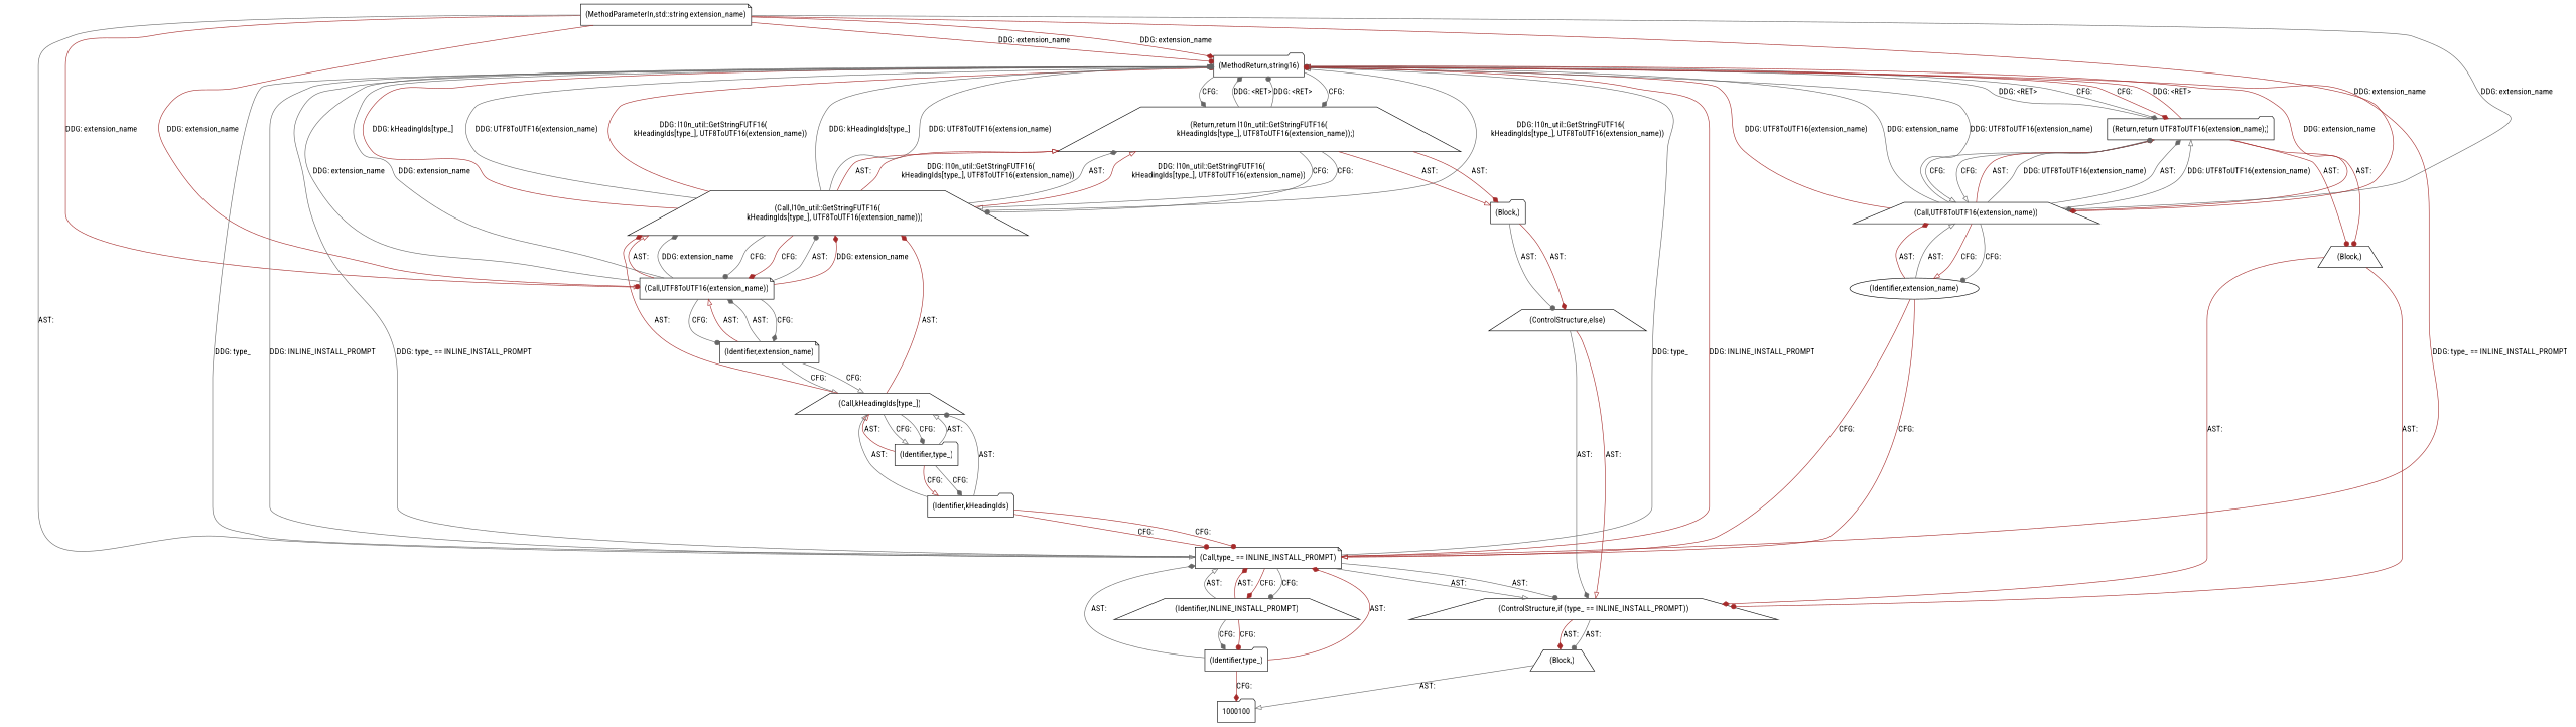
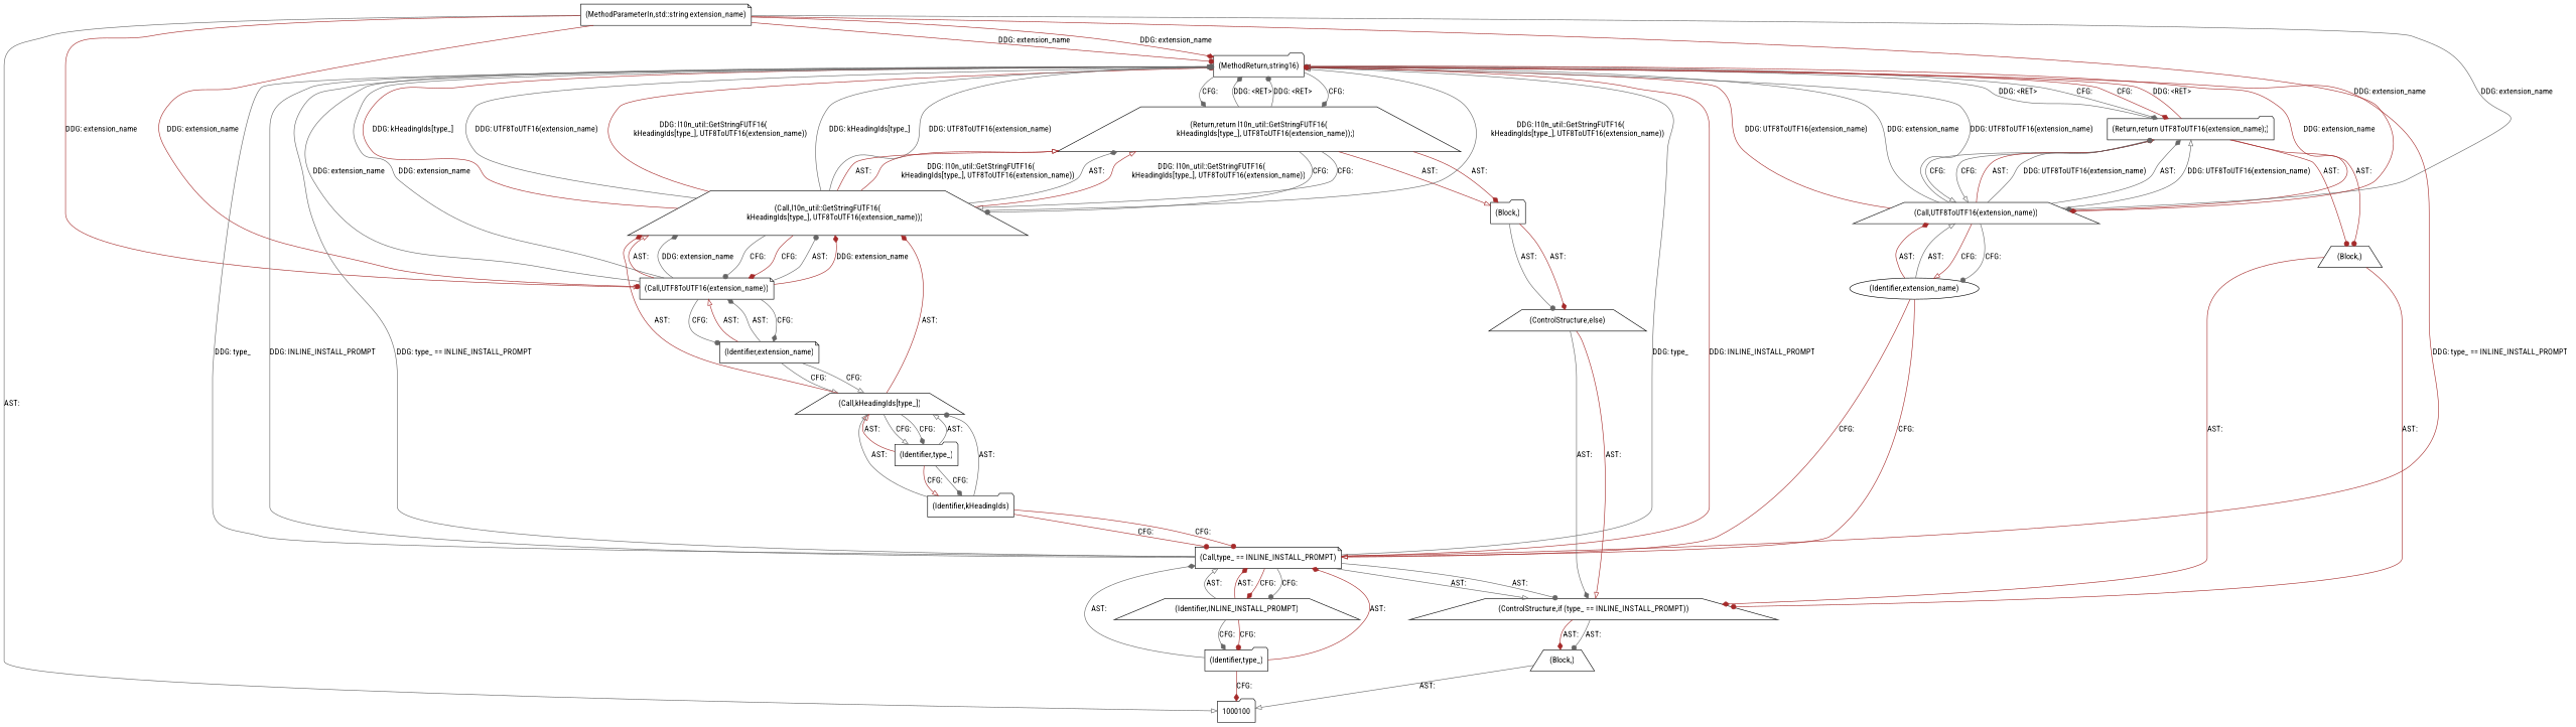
  digraph {
    fontname="Roboto Condensed"
    node [fontname="Roboto Condensed" shape=trapezium]
    edge [arrowhead=diamond color=gray40 fontname="Roboto Condensed"]
    n1 [label="(MethodReturn,string16)" shape=folder]
    n2 [label="(Return,return UTF8ToUTF16(extension_name);)" shape=folder]
    n3 [label="(Return,return l10n_util::GetStringFUTF16(\n        kHeadingIds[type_], UTF8ToUTF16(extension_name));)"]
    n4 [label="(Call,UTF8ToUTF16(extension_name))"]
    n5 [label="(Block,)"]
    n6 [label="(Block,)" shape=folder]
    n7 [label="(Call,l10n_util::GetStringFUTF16(\n        kHeadingIds[type_], UTF8ToUTF16(extension_name)))"]
    1000100 [shape=folder]
    n9 [label="(MethodParameterIn,std::string extension_name)" shape=note]
    n10 [label="(Call,UTF8ToUTF16(extension_name))" shape=note]
    n11 [label="(Identifier,extension_name)" shape=ellipse]
    n12 [label="(Identifier,extension_name)" shape=note]
    n13 [label="(Block,)"]
    n14 [label="(Identifier,INLINE_INSTALL_PROMPT)"]
    n15 [label="(Call,type_ == INLINE_INSTALL_PROMPT)" shape=note]
    n16 [label="(Identifier,type_)" shape=folder]
    n17 [label="(ControlStructure,if (type_ == INLINE_INSTALL_PROMPT))"]
    n18 [label="(ControlStructure,else)"]
    n19 [label="(Identifier,type_)" shape=folder]
    n20 [label="(Call,kHeadingIds[type_])"]
    n21 [label="(Identifier,kHeadingIds)" shape=folder]
    n1 -> n2 [label="CFG: "]
    n1 -> n2 [color=brown label="CFG: "]
    n1 -> n3 [label="CFG: "]
    n1 -> n3 [label="CFG: "]
    n2 -> n1 [arrowhead=dot color=brown label="DDG: <RET>"]
    n2 -> n1 [arrowhead=dot label="DDG: <RET>"]
    n2 -> n4 [arrowhead=onormal label="CFG: "]
    n2 -> n4 [arrowhead=onormal label="CFG: "]
    n2 -> n5 [arrowhead=dot color=brown label="AST: "]
    n2 -> n5 [arrowhead=dot color=brown label="AST: "]
    n3 -> n1 [label="DDG: <RET>"]
    n3 -> n1 [arrowhead=dot label="DDG: <RET>"]
    n3 -> n6 [arrowhead=onormal color=brown label="AST: "]
    n3 -> n6 [color=brown label="AST: "]
    n3 -> n7 [arrowhead=dot label="CFG: "]
    n3 -> n7 [arrowhead=onormal label="CFG: "]
    n4 -> n1 [arrowhead=onormal color=brown label="DDG: extension_name"]
    n4 -> n1 [arrowhead=onormal color=brown label="DDG: UTF8ToUTF16(extension_name)"]
    n4 -> n1 [label="DDG: extension_name"]
    n4 -> n1 [arrowhead=onormal label="DDG: UTF8ToUTF16(extension_name)"]
    n4 -> n2 [color=brown label="AST: "]
    n4 -> n2 [arrowhead=dot label="DDG: UTF8ToUTF16(extension_name)"]
    n4 -> n2 [label="AST: "]
    n4 -> n2 [arrowhead=onormal label="DDG: UTF8ToUTF16(extension_name)"]
    n4 -> n11 [arrowhead=onormal color=brown label="CFG: "]
    n4 -> n11 [arrowhead=dot label="CFG: "]
    n5 -> n17 [color=brown label="AST: "]
    n5 -> n17 [arrowhead=dot color=brown label="AST: "]
    n6 -> n18 [arrowhead=dot label="AST: "]
    n6 -> n18 [color=brown label="AST: "]
    n7 -> n1 [arrowhead=onormal label="DDG: l10n_util::GetStringFUTF16(\n        kHeadingIds[type_], UTF8ToUTF16(extension_name))"]
    n7 -> n1 [color=brown label="DDG: kHeadingIds[type_]"]
    n7 -> n1 [label="DDG: UTF8ToUTF16(extension_name)"]
    n7 -> n1 [arrowhead=dot color=brown label="DDG: l10n_util::GetStringFUTF16(\n        kHeadingIds[type_], UTF8ToUTF16(extension_name))"]
    n7 -> n1 [label="DDG: kHeadingIds[type_]"]
    n7 -> n1 [arrowhead=dot label="DDG: UTF8ToUTF16(extension_name)"]
    n7 -> n3 [arrowhead=onormal color=brown label="AST: "]
    n7 -> n3 [arrowhead=onormal color=brown label="DDG: l10n_util::GetStringFUTF16(\n        kHeadingIds[type_], UTF8ToUTF16(extension_name))"]
    n7 -> n3 [label="AST: "]
    n7 -> n3 [arrowhead=onormal color=brown label="DDG: l10n_util::GetStringFUTF16(\n        kHeadingIds[type_], UTF8ToUTF16(extension_name))"]
    n7 -> n10 [arrowhead=dot label="CFG: "]
    n7 -> n10 [color=brown label="CFG: "]
    n9 -> n1 [arrowhead=dot color=brown label="DDG: extension_name"]
    n9 -> n1 [color=brown label="DDG: extension_name"]
    n9 -> n4 [label="DDG: extension_name"]
    n9 -> n4 [color=brown label="DDG: extension_name"]
-   n9 -> n15 [arrowhead=onormal label="AST: "]
+   n9 -> 1000100 [arrowhead=onormal label="AST: "]
    n9 -> n10 [arrowhead=onormal color=brown label="DDG: extension_name"]
    n9 -> n10 [arrowhead=dot color=brown label="DDG: extension_name"]
    n10 -> n1 [arrowhead=dot label="DDG: extension_name"]
    n10 -> n1 [arrowhead=dot label="DDG: extension_name"]
    n10 -> n7 [arrowhead=dot label="AST: "]
    n10 -> n7 [color=brown label="DDG: extension_name"]
    n10 -> n7 [arrowhead=onormal color=brown label="AST: "]
    n10 -> n7 [label="DDG: extension_name"]
    n10 -> n12 [label="CFG: "]
    n10 -> n12 [arrowhead=dot label="CFG: "]
    n11 -> n4 [color=brown label="AST: "]
    n11 -> n4 [arrowhead=onormal label="AST: "]
    n11 -> n15 [arrowhead=onormal color=brown label="CFG: "]
    n11 -> n15 [arrowhead=onormal color=brown label="CFG: "]
    n12 -> n10 [arrowhead=onormal color=brown label="AST: "]
    n12 -> n10 [label="AST: "]
    n12 -> n20 [arrowhead=onormal label="CFG: "]
    n12 -> n20 [arrowhead=onormal label="CFG: "]
    n13 -> 1000100 [arrowhead=onormal label="AST: "]
    n14 -> n15 [arrowhead=onormal label="AST: "]
    n14 -> n15 [color=brown label="AST: "]
    n14 -> n16 [arrowhead=dot color=brown label="CFG: "]
    n14 -> n16 [label="CFG: "]
    n15 -> n1 [arrowhead=onormal label="DDG: type_ == INLINE_INSTALL_PROMPT"]
    n15 -> n1 [label="DDG: type_"]
    n15 -> n1 [arrowhead=dot color=brown label="DDG: INLINE_INSTALL_PROMPT"]
    n15 -> n1 [arrowhead=onormal color=brown label="DDG: type_ == INLINE_INSTALL_PROMPT"]
    n15 -> n1 [arrowhead=dot label="DDG: type_"]
    n15 -> n1 [arrowhead=onormal label="DDG: INLINE_INSTALL_PROMPT"]
    n15 -> n14 [color=brown label="CFG: "]
    n15 -> n14 [arrowhead=dot label="CFG: "]
    n15 -> n17 [arrowhead=onormal label="AST: "]
    n15 -> n17 [arrowhead=dot label="AST: "]
    n16 -> 1000100 [color=brown label="CFG: "]
    n16 -> n15 [color=brown label="AST: "]
    n16 -> n15 [label="AST: "]
    n17 -> n13 [color=brown label="AST: "]
    n17 -> n13 [arrowhead=dot label="AST: "]
    n18 -> n17 [label="AST: "]
    n18 -> n17 [arrowhead=onormal color=brown label="AST: "]
    n19 -> n20 [arrowhead=onormal label="AST: "]
    n19 -> n20 [arrowhead=onormal color=brown label="AST: "]
    n19 -> n21 [arrowhead=onormal color=brown label="CFG: "]
    n19 -> n21 [label="CFG: "]
    n20 -> n7 [color=brown label="AST: "]
    n20 -> n7 [color=brown label="AST: "]
    n20 -> n19 [arrowhead=onormal label="CFG: "]
    n20 -> n19 [label="CFG: "]
    n21 -> n15 [arrowhead=dot color=brown label="CFG: "]
    n21 -> n15 [arrowhead=dot color=brown label="CFG: "]
    n21 -> n20 [arrowhead=dot label="AST: "]
    n21 -> n20 [arrowhead=onormal label="AST: "]
  }
